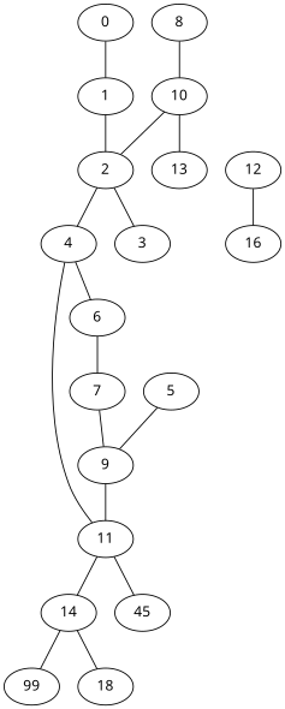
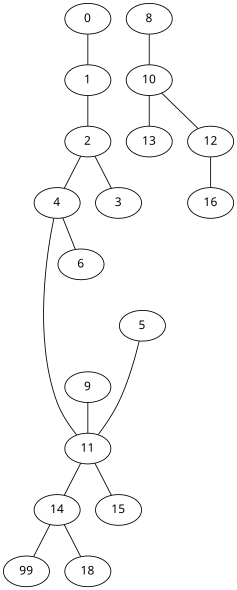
  graph {
    fontname="Noto Sans"
    node [fontname="Noto Sans"]
    edge [fontname="Noto Sans"]
    0
    1
    2
    3
    4
    6
    11
    5
    9
-   7
    14
-   15 [label=45]
+   15
    8
    10
    n15 [label=99]
    18
    12
    13
    16
    0 -- 1
    1 -- 2
    2 -- 3
    2 -- 4
    4 -- 6
    4 -- 11
-   6 -- 7
    11 -- 14
    11 -- 15
-   5 -- 9
+   5 -- 11
    9 -- 11
-   7 -- 9
    14 -- n15
    14 -- 18
    8 -- 10
-   10 -- 2
+   10 -- 12
    10 -- 13
    12 -- 16
  }
